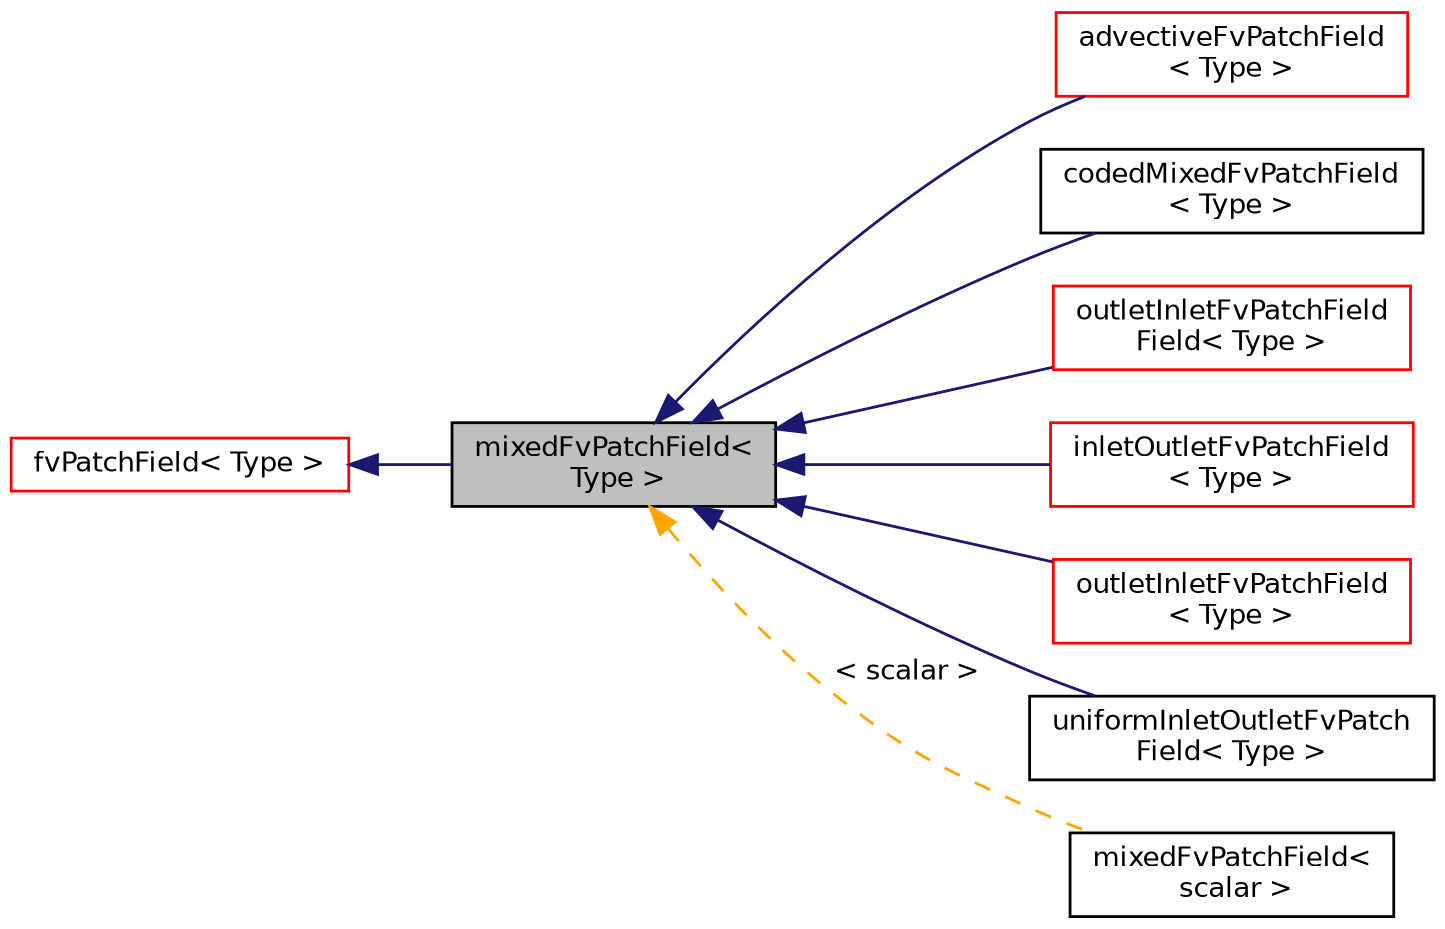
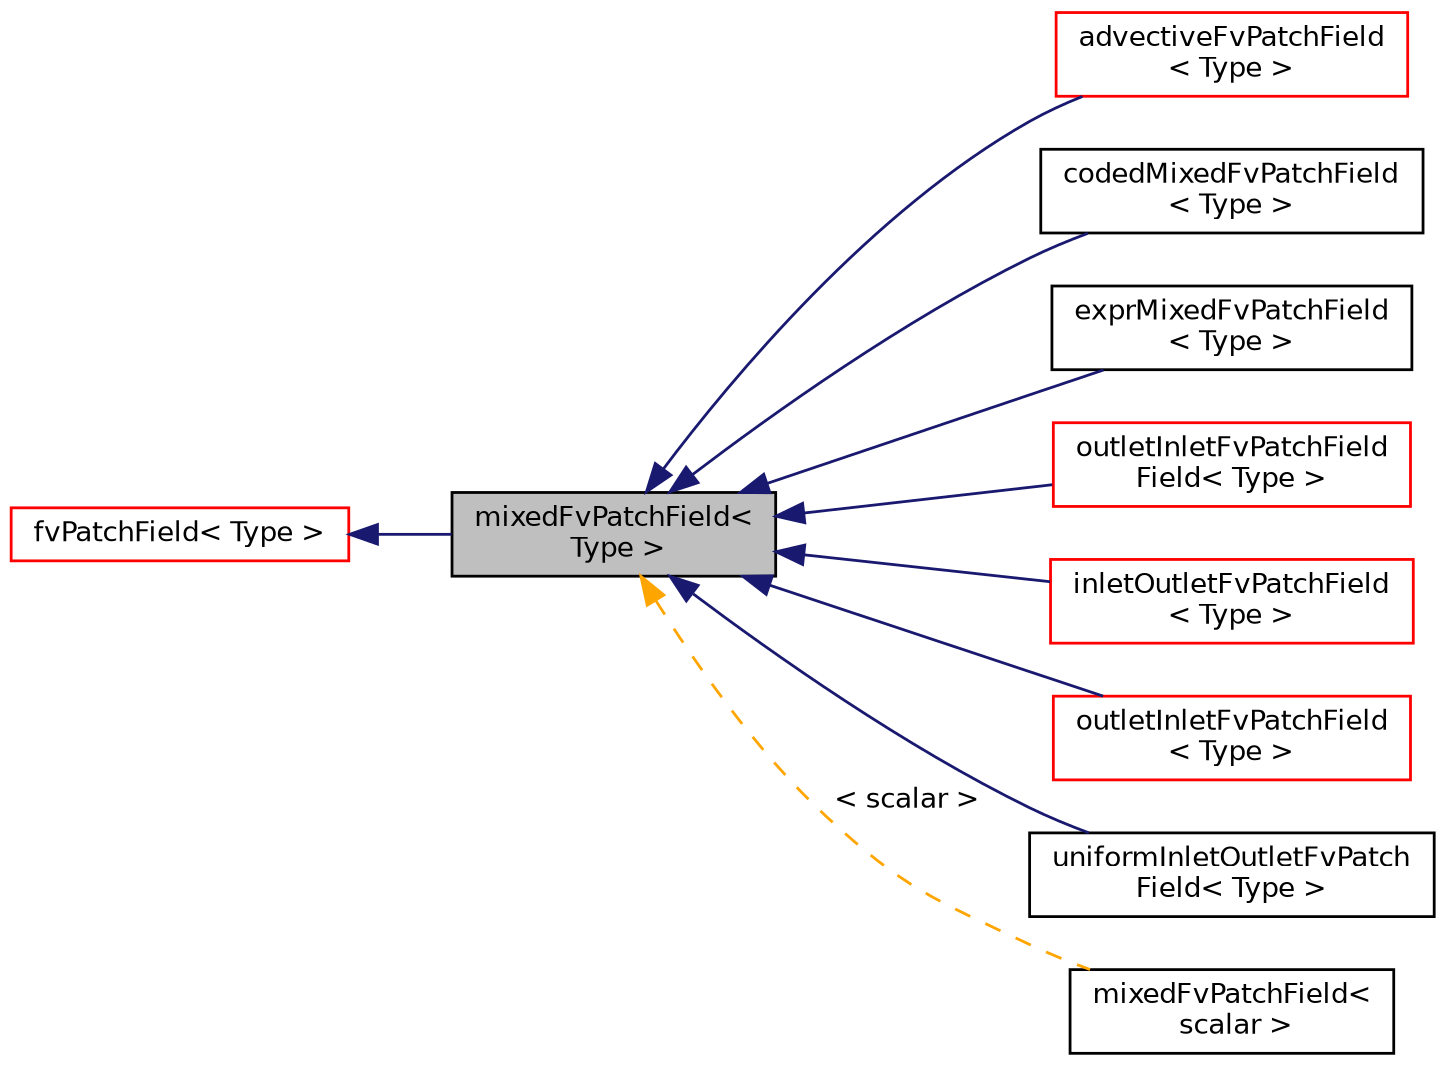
  digraph {
    rankdir=LR
    node [color=black fontname=Helvetica fontsize=10 shape=record]
    edge [color=midnightblue dir=back fontname=Helvetica fontsize=10 labelfontname=Helvetica labelfontsize=10 style=solid]
    n1 [fillcolor=grey75 fontcolor=black height=0.2 label="mixedFvPatchField\<\l Type \>" style=filled width=0.4]
    n2 [color=red height=0.2 label="advectiveFvPatchField\l\< Type \>" width=0.4]
    n3 [height=0.2 label="codedMixedFvPatchField\l\< Type \>" width=0.4]
+   n4 [height=0.2 label="exprMixedFvPatchField\l\< Type \>" width=0.4]
    n5 [color=red height=0.2 label="outletInletFvPatchField\lField\< Type \>" width=0.4]
    n6 [color=red height=0.2 label="inletOutletFvPatchField\l\< Type \>" width=0.4]
    n7 [color=red height=0.2 label="outletInletFvPatchField\l\< Type \>" width=0.4]
    n8 [height=0.2 label="uniformInletOutletFvPatch\lField\< Type \>" width=0.4]
    n9 [height=0.2 label="mixedFvPatchField\<\l scalar \>" width=0.4]
    n10 [color=red height=0.2 label="fvPatchField\< Type \>" width=0.4]
    n1 -> n2
    n1 -> n3
+   n1 -> n4
    n1 -> n5
    n1 -> n6
    n1 -> n7
    n1 -> n8
    n1 -> n9 [color=orange label=" \< scalar \>" style=dashed]
    n10 -> n1
  }
